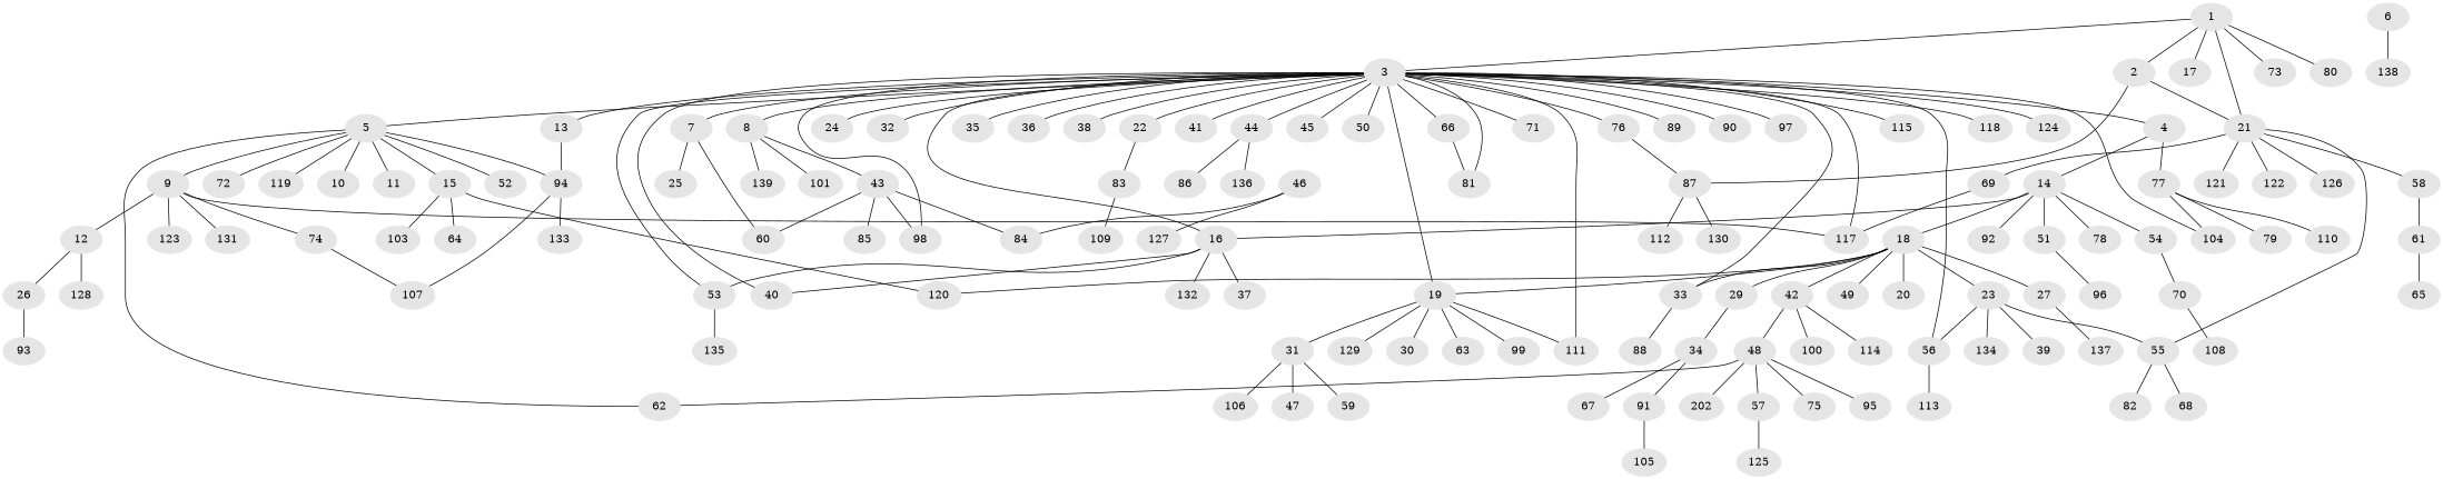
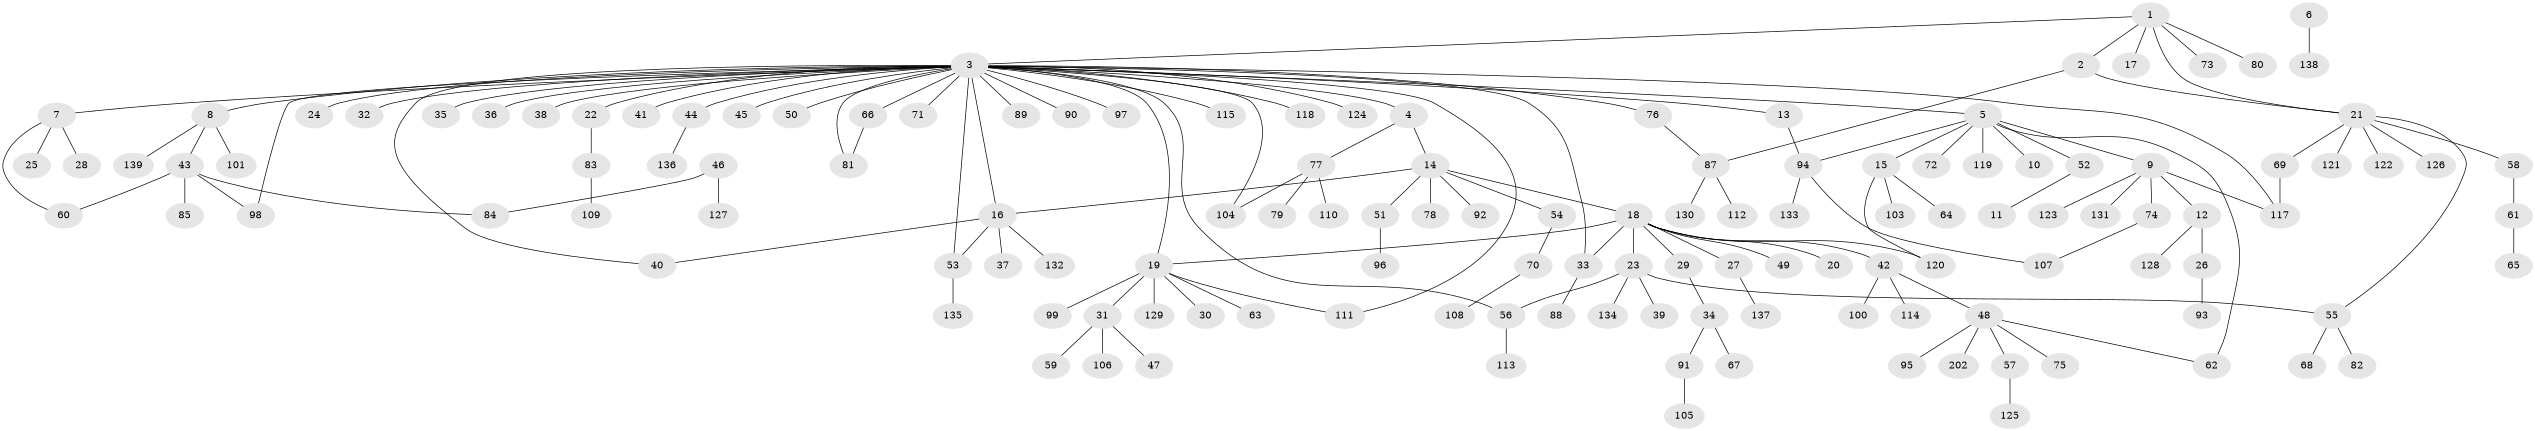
  graph {
    node [color=gray90 style=filled]
    1
    2
    3
    17
    21
    73
    80
    87
    4
    5
    7
    8
    13
    16
    19
    22
    24
    32
    33
    35
    36
    38
    40
    41
    44
    45
    50
    53
    56
    66
    71
    76
    81
    89
    90
    97
    98
    104
    111
    115
    117
    118
    124
    55
    58
    69
    121
    122
    126
    112
    130
    14
    77
    9
    10
    11
    15
    52
    62
    72
    94
    119
    6
    138
    25
+   28
    60
    43
    101
    139
    37
    132
    30
    31
    63
    99
    129
    83
    88
-   86
    136
    46
    84
    127
    135
    113
    18
    51
    54
    78
    92
    79
    110
    12
    74
    123
    131
    64
    103
    120
    107
    133
    85
    26
    128
    93
    20
    23
    27
    29
    42
    49
    96
    70
    39
    134
    137
    34
    48
    100
    114
    47
    59
    106
    68
    82
    61
    109
    67
    91
    105
    57
    75
    95
    n135 [label=202]
    125
    108
    65
    1 -- 2
    1 -- 3
    1 -- 17
    1 -- 21
    1 -- 73
    1 -- 80
    2 -- 21
    2 -- 87
    3 -- 4
    3 -- 5
    3 -- 7
    3 -- 8
    3 -- 13
    3 -- 16
    3 -- 19
    3 -- 22
    3 -- 24
    3 -- 32
    3 -- 33
    3 -- 35
    3 -- 36
    3 -- 38
    3 -- 40
    3 -- 41
    3 -- 44
    3 -- 45
    3 -- 50
    3 -- 53
    3 -- 56
    3 -- 66
    3 -- 71
    3 -- 76
    3 -- 81
    3 -- 89
    3 -- 90
    3 -- 97
    3 -- 98
    3 -- 104
    3 -- 111
    3 -- 115
    3 -- 117
    3 -- 118
    3 -- 124
    21 -- 55
    21 -- 58
    21 -- 69
    21 -- 121
    21 -- 122
    21 -- 126
    87 -- 112
    87 -- 130
    4 -- 14
    4 -- 77
    5 -- 9
    5 -- 10
-   5 -- 11
+   52 -- 11
    5 -- 15
    5 -- 52
    5 -- 62
    5 -- 72
    5 -- 94
    5 -- 119
    7 -- 25
+   7 -- 28
    7 -- 60
    8 -- 43
    8 -- 101
    8 -- 139
    13 -- 94
    16 -- 40
    16 -- 53
    16 -- 37
    16 -- 132
    19 -- 111
    19 -- 30
    19 -- 31
    19 -- 63
    19 -- 99
    19 -- 129
    22 -- 83
    33 -- 88
-   44 -- 86
    44 -- 136
    53 -- 135
    56 -- 113
    66 -- 81
    76 -- 87
    55 -- 68
    55 -- 82
    58 -- 61
    69 -- 117
    14 -- 16
    14 -- 18
    14 -- 51
    14 -- 54
    14 -- 78
    14 -- 92
    77 -- 104
    77 -- 79
    77 -- 110
    9 -- 117
    9 -- 12
    9 -- 74
    9 -- 123
    9 -- 131
    15 -- 64
    15 -- 103
    15 -- 120
    94 -- 107
    94 -- 133
    6 -- 138
    43 -- 98
    43 -- 60
    43 -- 84
    43 -- 85
    31 -- 47
    31 -- 59
    31 -- 106
    83 -- 109
    46 -- 84
    46 -- 127
    18 -- 19
    18 -- 33
    18 -- 120
    18 -- 20
    18 -- 23
    18 -- 27
    18 -- 29
    18 -- 42
    18 -- 49
    51 -- 96
    54 -- 70
    12 -- 26
    12 -- 128
    74 -- 107
    26 -- 93
    23 -- 56
    23 -- 55
    23 -- 39
    23 -- 134
    27 -- 137
    29 -- 34
    42 -- 48
    42 -- 100
    42 -- 114
    70 -- 108
    34 -- 67
    34 -- 91
    48 -- 62
    48 -- 57
    48 -- 75
    48 -- 95
    48 -- n135
    61 -- 65
    91 -- 105
    57 -- 125
  }
